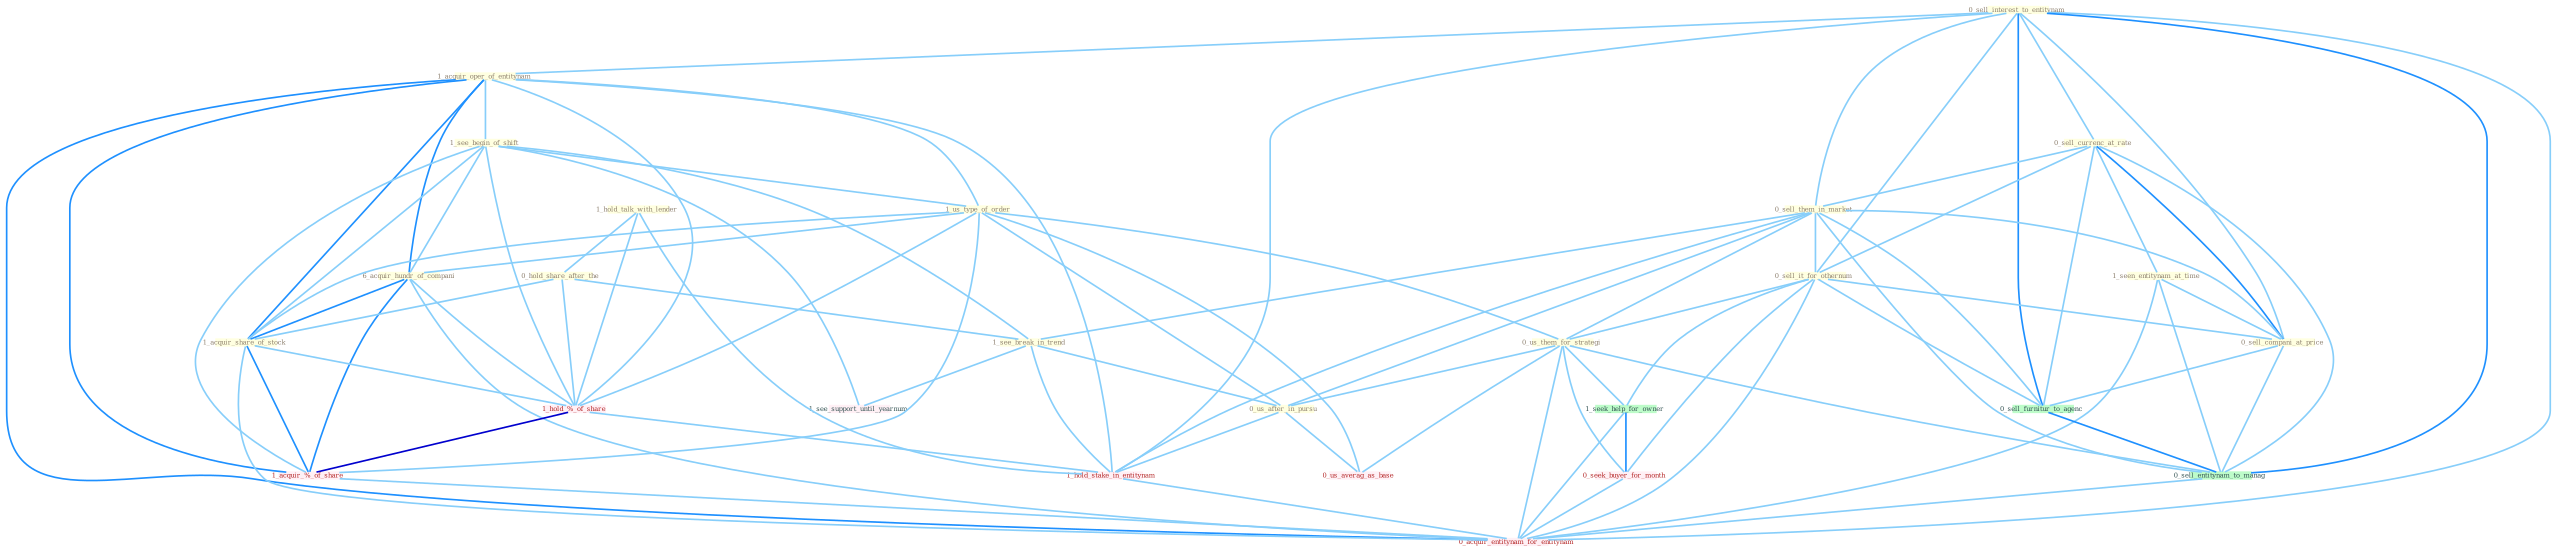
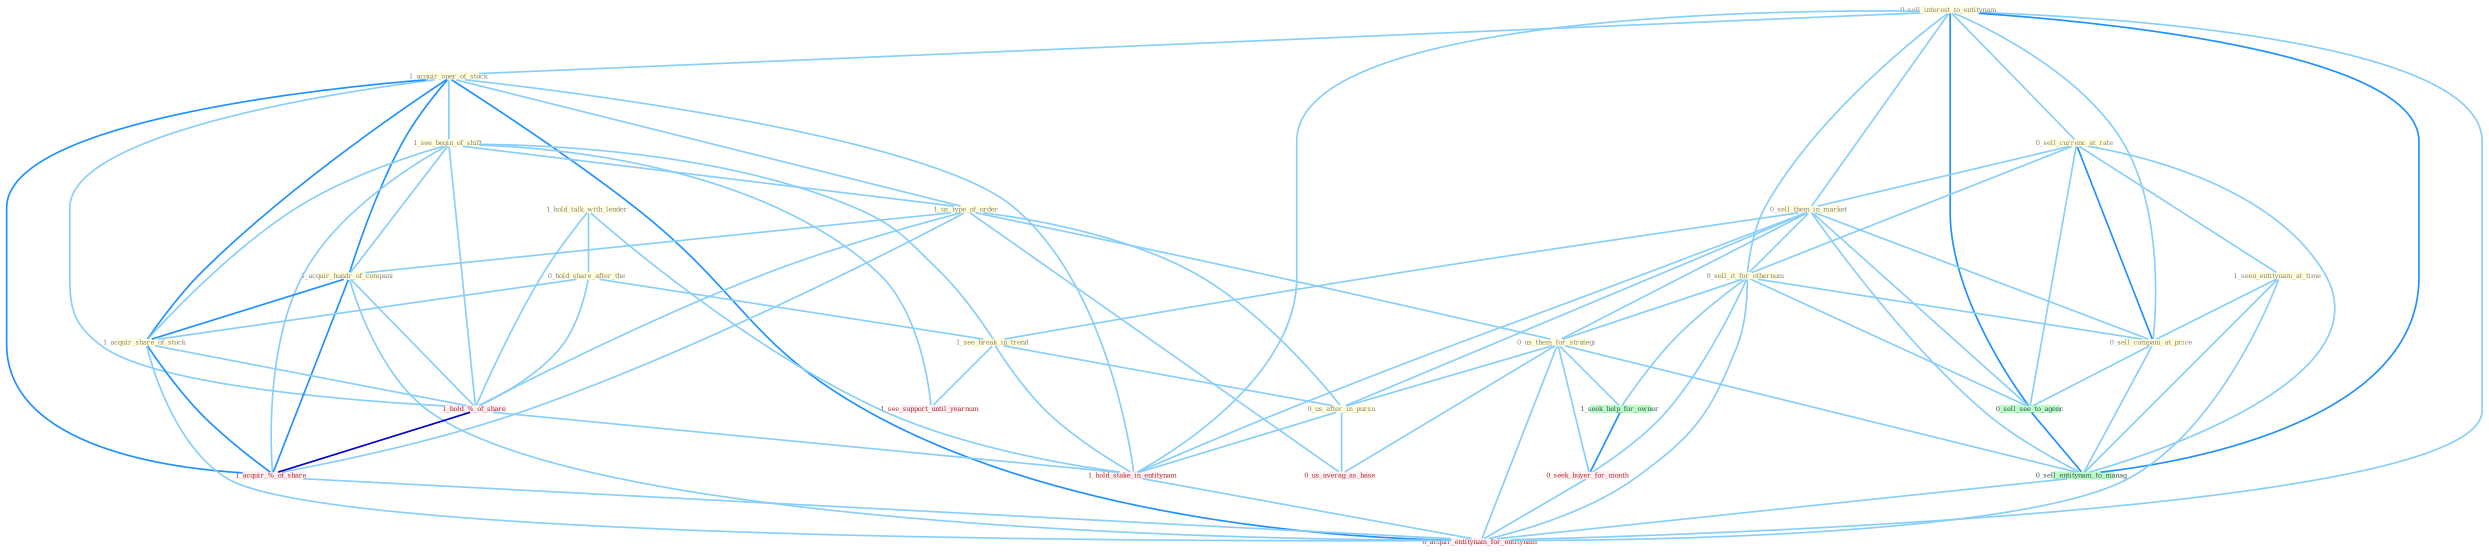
  graph {
    node [color="#ffffe0" fixedsize=true fontcolor="#8b7d6b" fontsize=4 shape=polygon style=filled]
    edge [color="#87cefa" w=1]
    "0_sell_interest_to_entitynam " [height=.06 width=.5]
-   "1_acquir_oper_of_entitynam " [height=.06 width=.5]
+   "1_acquir_oper_of_entitynam " [height=.06 width=.5 label="1_acquir_oper_of_stock"]
    "1_see_begin_of_shift " [height=.06 width=.5]
    "0_sell_currenc_at_rate " [height=.06 width=.5]
    "0_sell_them_in_market " [height=.06 width=.5]
    "1_us_type_of_order " [height=.06 width=.5]
-   "1_acquir_hundr_of_compani " [height=.06 width=.5 label="6_acquir_hundr_of_compani"]
+   "1_acquir_hundr_of_compani " [height=.06 width=.5]
    "0_sell_it_for_othernum " [height=.06 width=.5]
    "1_hold_talk_with_lender " [height=.06 width=.5]
    "0_us_them_for_strategi " [height=.06 width=.5]
    "0_hold_share_after_the " [height=.06 width=.5]
    "1_seen_entitynam_at_time " [height=.06 width=.5]
    "1_see_break_in_trend " [height=.06 width=.5]
    "0_sell_compani_at_price " [height=.06 width=.5]
    n15 [height=.06 label="0_us_after_in_pursu" width=.5]
    "1_acquir_share_of_stock " [height=.06 width=.5]
    "1_hold_%_of_share " [color="#fff0f5" fontcolor="#b22222" height=.06 width=.5]
    "1_hold_stake_in_entitynam " [color="#fff0f5" fontcolor="#b22222" height=.06 width=.5]
    "0_seek_buyer_for_month " [color="#fff0f5" fontcolor="#b22222" height=.06 width=.5]
    "1_acquir_%_of_share " [color="#fff0f5" fontcolor="#b22222" height=.06 width=.5]
-   "1_see_support_until_yearnum " [color="#fff0f5" fontcolor="#2f4f4f" height=.06 width=.5]
+   "1_see_support_until_yearnum " [color="#fff0f5" fontcolor="#b22222" height=.06 width=.5]
    "0_us_averag_as_base " [color="#fff0f5" fontcolor="#b22222" height=.06 width=.5]
    "0_acquir_entitynam_for_entitynam " [color="#fff0f5" fontcolor="#b22222" height=.06 width=.5]
-   "0_sell_furnitur_to_agenc " [color="#BDFCC9" fontcolor="#2f4f4f" height=.06 width=.5]
+   "0_sell_furnitur_to_agenc " [color="#BDFCC9" fontcolor="#2f4f4f" height=.06 width=.5 label="0_sell_see_to_agenc"]
    "0_sell_entitynam_to_manag " [color="#BDFCC9" fontcolor="#2f4f4f" height=.06 width=.5]
    "1_seek_help_for_owner " [color="#BDFCC9" fontcolor="#2f4f4f" height=.06 width=.5]
    subgraph sub_1 {
      "0_sell_interest_to_entitynam "
      "1_acquir_oper_of_entitynam "
      "1_see_begin_of_shift "
      "0_sell_currenc_at_rate "
      "0_sell_them_in_market "
      "1_us_type_of_order "
      "1_acquir_hundr_of_compani "
      "0_sell_it_for_othernum "
      "1_hold_talk_with_lender "
      "0_us_them_for_strategi "
      "0_hold_share_after_the "
      "1_seen_entitynam_at_time "
      "1_see_break_in_trend "
      "0_sell_compani_at_price "
      n15
      "1_acquir_share_of_stock "
    }
    subgraph sub_2 {
      "1_hold_%_of_share "
      "1_hold_stake_in_entitynam "
      "0_seek_buyer_for_month "
      "1_acquir_%_of_share "
      "1_see_support_until_yearnum "
      "0_us_averag_as_base "
      "0_acquir_entitynam_for_entitynam "
    }
    "0_sell_interest_to_entitynam " -- "1_acquir_oper_of_entitynam "
    "0_sell_interest_to_entitynam " -- "0_sell_currenc_at_rate "
    "0_sell_interest_to_entitynam " -- "0_sell_them_in_market "
    "0_sell_interest_to_entitynam " -- "0_sell_it_for_othernum "
    "0_sell_interest_to_entitynam " -- "0_sell_compani_at_price "
    "0_sell_interest_to_entitynam " -- "1_hold_stake_in_entitynam "
    "0_sell_interest_to_entitynam " -- "0_acquir_entitynam_for_entitynam "
    "0_sell_interest_to_entitynam " -- "0_sell_furnitur_to_agenc " [color="#1e90ff" w=2]
    "0_sell_interest_to_entitynam " -- "0_sell_entitynam_to_manag " [color="#1e90ff" w=2]
    "1_acquir_oper_of_entitynam " -- "1_see_begin_of_shift "
    "1_acquir_oper_of_entitynam " -- "1_us_type_of_order "
    "1_acquir_oper_of_entitynam " -- "1_acquir_hundr_of_compani " [color="#1e90ff" w=2]
    "1_acquir_oper_of_entitynam " -- "1_acquir_share_of_stock " [color="#1e90ff" w=2]
    "1_acquir_oper_of_entitynam " -- "1_hold_%_of_share "
    "1_acquir_oper_of_entitynam " -- "1_hold_stake_in_entitynam "
    "1_acquir_oper_of_entitynam " -- "1_acquir_%_of_share " [color="#1e90ff" w=2]
    "1_acquir_oper_of_entitynam " -- "0_acquir_entitynam_for_entitynam " [color="#1e90ff" w=2]
    "1_see_begin_of_shift " -- "1_us_type_of_order "
    "1_see_begin_of_shift " -- "1_acquir_hundr_of_compani "
    "1_see_begin_of_shift " -- "1_see_break_in_trend "
    "1_see_begin_of_shift " -- "1_acquir_share_of_stock "
    "1_see_begin_of_shift " -- "1_hold_%_of_share "
    "1_see_begin_of_shift " -- "1_acquir_%_of_share "
    "1_see_begin_of_shift " -- "1_see_support_until_yearnum "
    "0_sell_currenc_at_rate " -- "0_sell_them_in_market "
    "0_sell_currenc_at_rate " -- "0_sell_it_for_othernum "
    "0_sell_currenc_at_rate " -- "1_seen_entitynam_at_time "
    "0_sell_currenc_at_rate " -- "0_sell_compani_at_price " [color="#1e90ff" w=2]
    "0_sell_currenc_at_rate " -- "0_sell_furnitur_to_agenc "
    "0_sell_currenc_at_rate " -- "0_sell_entitynam_to_manag "
    "0_sell_them_in_market " -- "0_sell_it_for_othernum "
    "0_sell_them_in_market " -- "0_us_them_for_strategi "
    "0_sell_them_in_market " -- "1_see_break_in_trend "
    "0_sell_them_in_market " -- "0_sell_compani_at_price "
    "0_sell_them_in_market " -- n15
    "0_sell_them_in_market " -- "1_hold_stake_in_entitynam "
    "0_sell_them_in_market " -- "0_sell_furnitur_to_agenc "
    "0_sell_them_in_market " -- "0_sell_entitynam_to_manag "
    "1_us_type_of_order " -- "1_acquir_hundr_of_compani "
    "1_us_type_of_order " -- "0_us_them_for_strategi "
    "1_us_type_of_order " -- n15
-   "1_us_type_of_order " -- "1_acquir_share_of_stock "
    "1_us_type_of_order " -- "1_hold_%_of_share "
    "1_us_type_of_order " -- "1_acquir_%_of_share "
    "1_us_type_of_order " -- "0_us_averag_as_base "
    "1_acquir_hundr_of_compani " -- "1_acquir_share_of_stock " [color="#1e90ff" w=2]
    "1_acquir_hundr_of_compani " -- "1_hold_%_of_share "
    "1_acquir_hundr_of_compani " -- "1_acquir_%_of_share " [color="#1e90ff" w=2]
    "1_acquir_hundr_of_compani " -- "0_acquir_entitynam_for_entitynam "
    "0_sell_it_for_othernum " -- "0_us_them_for_strategi "
    "0_sell_it_for_othernum " -- "0_sell_compani_at_price "
    "0_sell_it_for_othernum " -- "0_seek_buyer_for_month "
    "0_sell_it_for_othernum " -- "0_acquir_entitynam_for_entitynam "
    "0_sell_it_for_othernum " -- "0_sell_furnitur_to_agenc "
    "0_sell_it_for_othernum " -- "1_seek_help_for_owner "
    "1_hold_talk_with_lender " -- "0_hold_share_after_the "
    "1_hold_talk_with_lender " -- "1_hold_%_of_share "
    "1_hold_talk_with_lender " -- "1_hold_stake_in_entitynam "
    "0_us_them_for_strategi " -- n15
    "0_us_them_for_strategi " -- "0_seek_buyer_for_month "
    "0_us_them_for_strategi " -- "0_us_averag_as_base "
    "0_us_them_for_strategi " -- "0_acquir_entitynam_for_entitynam "
    "0_us_them_for_strategi " -- "0_sell_entitynam_to_manag "
    "0_us_them_for_strategi " -- "1_seek_help_for_owner "
    "0_hold_share_after_the " -- "1_see_break_in_trend "
    "0_hold_share_after_the " -- "1_acquir_share_of_stock "
    "0_hold_share_after_the " -- "1_hold_%_of_share "
    "1_seen_entitynam_at_time " -- "0_sell_compani_at_price "
    "1_seen_entitynam_at_time " -- "0_acquir_entitynam_for_entitynam "
    "1_seen_entitynam_at_time " -- "0_sell_entitynam_to_manag "
    "1_see_break_in_trend " -- n15
    "1_see_break_in_trend " -- "1_hold_stake_in_entitynam "
    "1_see_break_in_trend " -- "1_see_support_until_yearnum "
    "0_sell_compani_at_price " -- "0_sell_furnitur_to_agenc "
    "0_sell_compani_at_price " -- "0_sell_entitynam_to_manag "
    n15 -- "1_hold_stake_in_entitynam "
    n15 -- "0_us_averag_as_base "
    "1_acquir_share_of_stock " -- "1_hold_%_of_share "
    "1_acquir_share_of_stock " -- "1_acquir_%_of_share " [color="#1e90ff" w=2]
    "1_acquir_share_of_stock " -- "0_acquir_entitynam_for_entitynam "
    "1_hold_%_of_share " -- "1_hold_stake_in_entitynam "
    "1_hold_%_of_share " -- "1_acquir_%_of_share " [color="#0000cd" w=3]
    "1_hold_stake_in_entitynam " -- "0_acquir_entitynam_for_entitynam "
    "0_seek_buyer_for_month " -- "0_acquir_entitynam_for_entitynam "
    "1_acquir_%_of_share " -- "0_acquir_entitynam_for_entitynam "
    "0_sell_furnitur_to_agenc " -- "0_sell_entitynam_to_manag " [color="#1e90ff" w=2]
    "0_sell_entitynam_to_manag " -- "0_acquir_entitynam_for_entitynam "
    "1_seek_help_for_owner " -- "0_seek_buyer_for_month " [color="#1e90ff" w=2]
-   "1_seek_help_for_owner " -- "0_acquir_entitynam_for_entitynam "
  }
